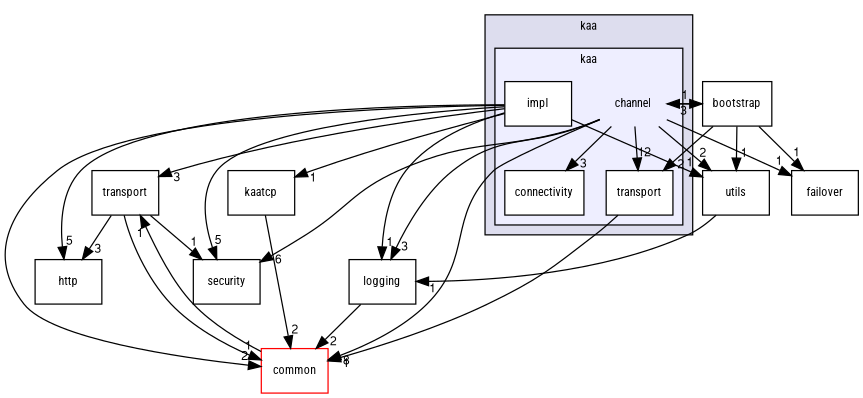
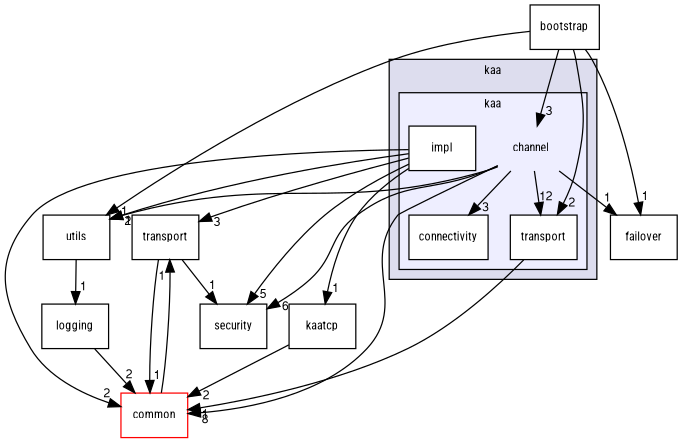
  digraph {
    compound=true
    fontname="Roboto Condensed"
    node [fontname="Roboto Condensed" fontsize=10 shape=box]
    edge [headlabel=1 labeldistance=1.5 labelfontname=FreeSans labelfontsize=10 fontname="Roboto Condensed"]
    n1 [label=channel shape=plaintext]
    n2 [color=black fillcolor=white label=connectivity style=filled]
    n3 [color=black fillcolor=white label=impl style=filled]
    n4 [color=black fillcolor=white label=transport style=filled]
    n5 [label=security]
    n6 [label=logging]
    n7 [color=red label=common]
    n8 [label=utils]
    n9 [label=failover]
    n10 [label=bootstrap]
-   n11 [label=http]
    n12 [label=transport]
    n13 [label=kaatcp]
    subgraph cluster_1 {
      bgcolor="#ddddee"
      fontsize=10
      label=kaa
      pencolor=black
      subgraph cluster_2 {
        bgcolor="#eeeeff"
        fontsize=10
        pencolor=black
        n1
        n2
        n3
        n4
      }
    }
    n1 -> n2 [headlabel=3]
    n1 -> n4 [headlabel=12]
    n1 -> n5 [headlabel=6]
-   n1 -> n6 [headlabel=3]
    n1 -> n7 [headlabel=8]
    n1 -> n8 [headlabel=2]
    n1 -> n9
-   n1 -> n10
    n3 -> n5 [headlabel=5]
-   n3 -> n6
    n3 -> n7 [headlabel=2]
    n3 -> n8
-   n3 -> n11 [headlabel=5]
    n3 -> n12 [headlabel=3]
    n3 -> n13
    n4 -> n7
    n6 -> n7 [headlabel=2]
    n7 -> n12
    n8 -> n6
    n10 -> n1 [headlabel=3]
    n10 -> n4 [headlabel=2]
    n10 -> n8
    n10 -> n9
    n12 -> n5
    n12 -> n7
-   n12 -> n11 [headlabel=3]
    n13 -> n7 [headlabel=2]
  }
